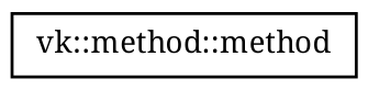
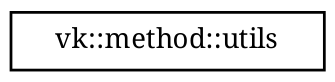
  digraph {
    rankdir=LR
    fontname="Noto Serif"
-   n1 [color=black fillcolor=white fontname="Noto Serif" fontsize=10 height=0.2 label="vk::method::method" shape=record style=filled width=0.4]
+   n1 [color=black fillcolor=white fontname="Noto Serif" fontsize=10 height=0.2 label="vk::method::utils" shape=record style=filled width=0.4]
  }
